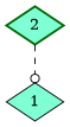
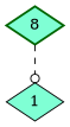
  digraph {
    node [shape=diamond fillcolor=aquamarine]
-   2 [color=darkgreen style="bold,filled"]
+   2 [color=darkgreen style="bold,filled" label=8]
    1 [style=filled]
    subgraph sub_1 {
      2
    }
    subgraph sub_2 {
      1
    }
    subgraph sub_3 {
    }
    subgraph sub_4 {
      1
    }
    2 -> 1 [style=dashed arrowhead=odot]
  }
